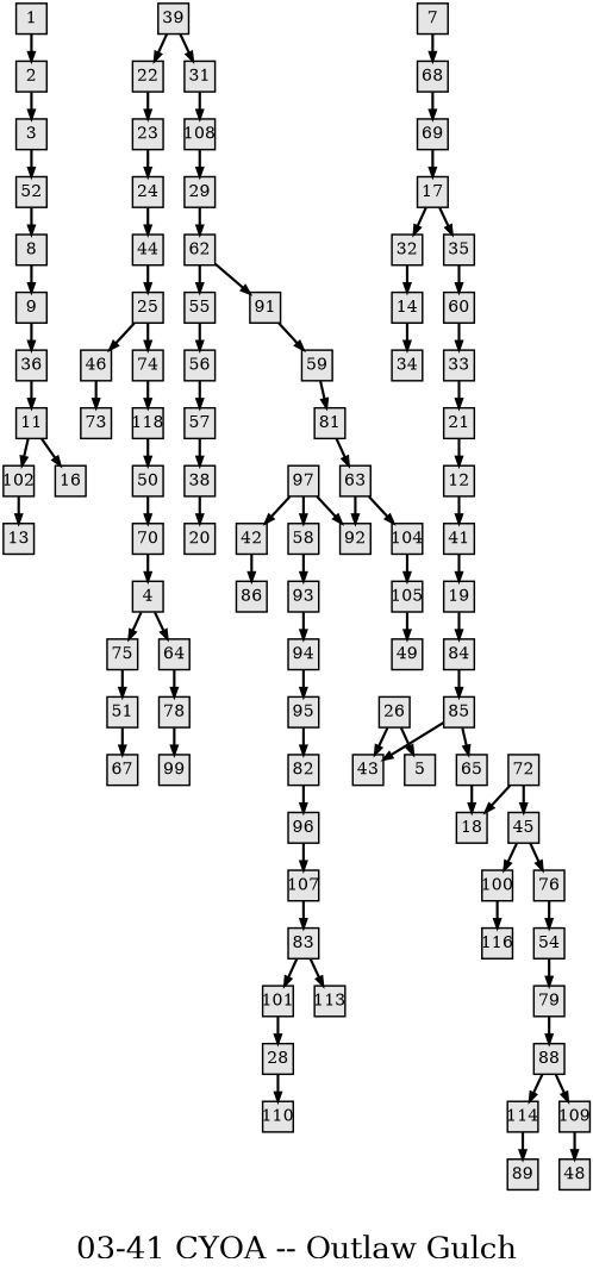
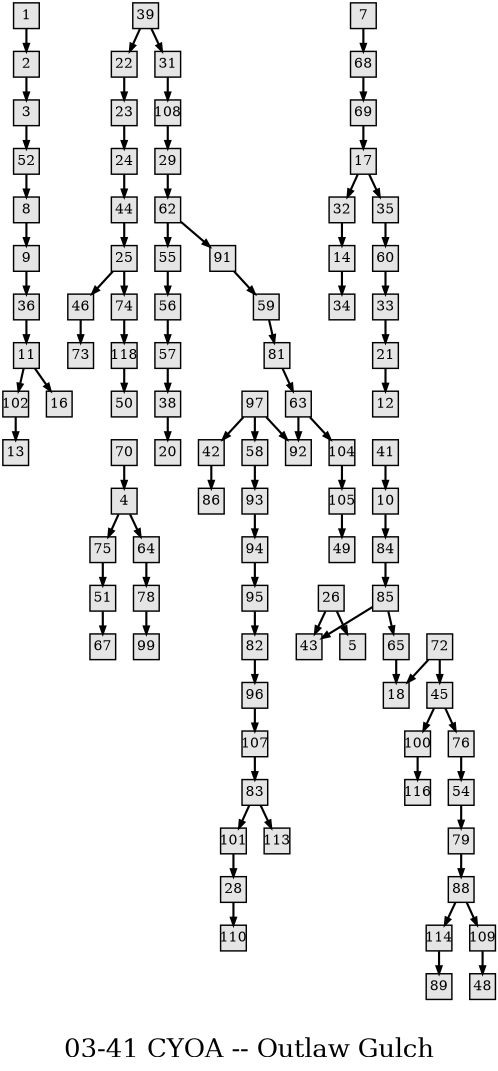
  digraph {
    fontsize=36
    label="03-41 CYOA -- Outlaw Gulch"
    nodesep=0.35
    ordering=out
    rankdir=TB
    ranksep=0.45
    node [fillcolor=grey90 fixedsize=true fontsize=20 labelfloat=true margin="0,0" penwidth=2 regular=true shape=rect style=filled]
    edge [fontsize=12 labelfloat=true penwidth=3]
    1
    2
    3
    52
    8
    9
    4
    75
    64
    51
    78
    67
    99
    7
    68
    69
    17
    36
    11
    102
    16
-   10 [label=19]
+   10
    84
    85
    43
    65
    13
    12
    41
    39
    22
    31
    23
    108
    14
    34
    32
    35
    60
    33
    72
    18
    45
    100
    76
    21
    24
    44
    25
    46
    74
    73
    n53 [label=118]
    50
    26
    5
    28
    110
    29
    62
    55
    91
    56
    59
    38
    20
    42
    86
    116
    54
    79
    70
    88
    114
    109
    57
    58
    93
    94
    95
    81
    63
    92
    104
    105
    97
    49
    89
    48
    82
    96
    107
    83
    101
    113
    1 -> 2
    2 -> 3
    3 -> 52
    52 -> 8
    8 -> 9
    9 -> 36
    4 -> 75
    4 -> 64
    75 -> 51
    64 -> 78
    51 -> 67
    78 -> 99
    7 -> 68
    68 -> 69
    69 -> 17
    17 -> 32
    17 -> 35
    36 -> 11
    11 -> 102
    11 -> 16
    102 -> 13
    10 -> 84
    84 -> 85
    85 -> 43
    85 -> 65
    65 -> 18
-   12 -> 41
    41 -> 10
    39 -> 22
    39 -> 31
    22 -> 23
    31 -> 108
    23 -> 24
    108 -> 29
    14 -> 34
    32 -> 14
    35 -> 60
    60 -> 33
    33 -> 21
    72 -> 18
    72 -> 45
    45 -> 100
    45 -> 76
    100 -> 116
    76 -> 54
    21 -> 12
    24 -> 44
    44 -> 25
    25 -> 46
    25 -> 74
    46 -> 73
    74 -> n53
    n53 -> 50
-   50 -> 70
    26 -> 43
    26 -> 5
    28 -> 110
    29 -> 62
    62 -> 55
    62 -> 91
    55 -> 56
    91 -> 59
    56 -> 57
    59 -> 81
    38 -> 20
    42 -> 86
    54 -> 79
    79 -> 88
    70 -> 4
    88 -> 114
    88 -> 109
    114 -> 89
    109 -> 48
    57 -> 38
    58 -> 93
    93 -> 94
    94 -> 95
    95 -> 82
    81 -> 63
    63 -> 92
    63 -> 104
    104 -> 105
    105 -> 49
    97 -> 42
    97 -> 58
    97 -> 92
    82 -> 96
    96 -> 107
    107 -> 83
    83 -> 101
    83 -> 113
    101 -> 28
  }
